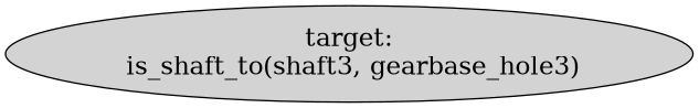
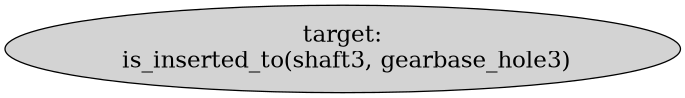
  digraph {
    fontname="times-roman"
    ordering=out
    rankdir=LR
-   n1 [fillcolor=lightgrey fontcolor=black fontname="times-roman" fontsize=18 label="target:\n is_shaft_to(shaft3, gearbase_hole3)" shape=ellipse style=filled]
+   n1 [fillcolor=lightgrey fontcolor=black fontname="times-roman" fontsize=18 label="target:\n is_inserted_to(shaft3, gearbase_hole3)" shape=ellipse style=filled]
  }
